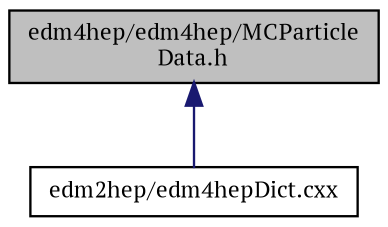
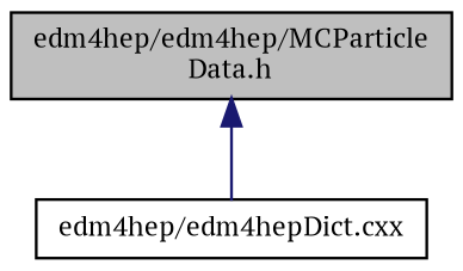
  digraph {
    fontname="PT Serif"
    node [color=black fontname="PT Serif" fontsize=10 shape=record style=filled]
    n1 [fillcolor=grey75 fontcolor=black height=0.2 label="edm4hep/edm4hep/MCParticle\lData.h" width=0.4]
-   n2 [fillcolor=white height=0.2 label="edm2hep/edm4hepDict.cxx" width=0.4]
+   n2 [fillcolor=white height=0.2 label="edm4hep/edm4hepDict.cxx" width=0.4]
    n1 -> n2 [color=midnightblue dir=back fontname="PT Serif" fontsize=10 labelfontname=Helvetica labelfontsize=10 style=solid]
  }
